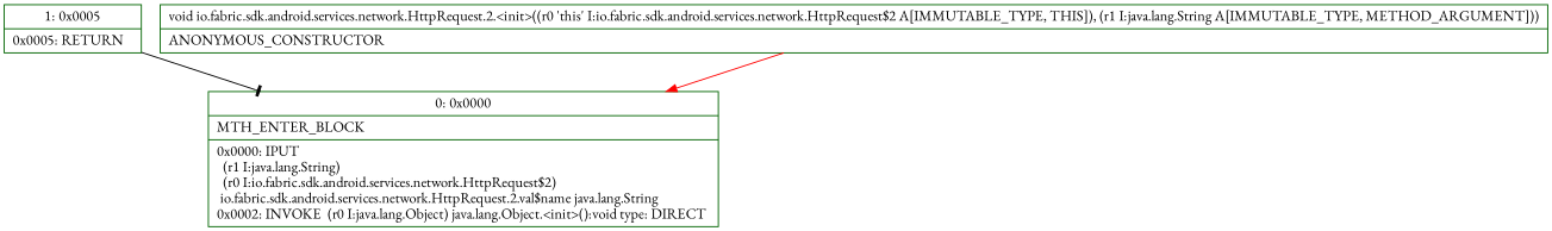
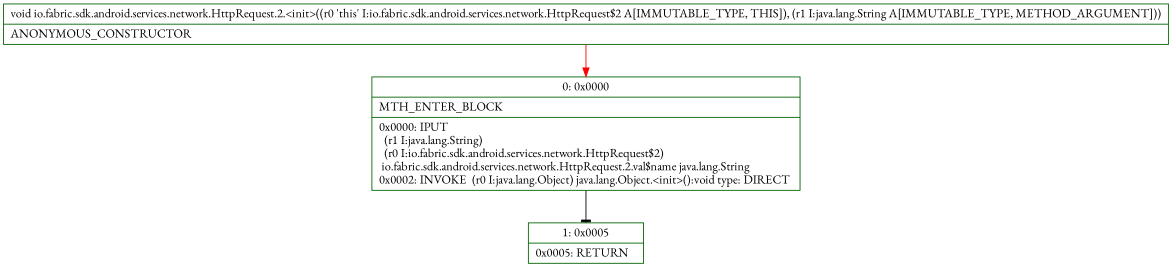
  digraph {
    fontname="EB Garamond"
    node [shape=record color=darkgreen fontname="EB Garamond"]
    edge [fontname="EB Garamond"]
    n1 [label="{0\:\ 0x0000|MTH_ENTER_BLOCK\l|0x0000: IPUT  \l  (r1 I:java.lang.String)\l  (r0 I:io.fabric.sdk.android.services.network.HttpRequest$2)\l io.fabric.sdk.android.services.network.HttpRequest.2.val$name java.lang.String \l0x0002: INVOKE  (r0 I:java.lang.Object) java.lang.Object.\<init\>():void type: DIRECT \l}"]
    n2 [label="{1\:\ 0x0005|0x0005: RETURN   \l}"]
    n3 [label="{void io.fabric.sdk.android.services.network.HttpRequest.2.\<init\>((r0 'this' I:io.fabric.sdk.android.services.network.HttpRequest$2 A[IMMUTABLE_TYPE, THIS]), (r1 I:java.lang.String A[IMMUTABLE_TYPE, METHOD_ARGUMENT]))  | ANONYMOUS_CONSTRUCTOR\l}"]
-   n2 -> n1 [color=black arrowhead=tee]
+   n1 -> n2 [color=black arrowhead=tee]
    n3 -> n1 [color=red arrowhead=normal]
  }
